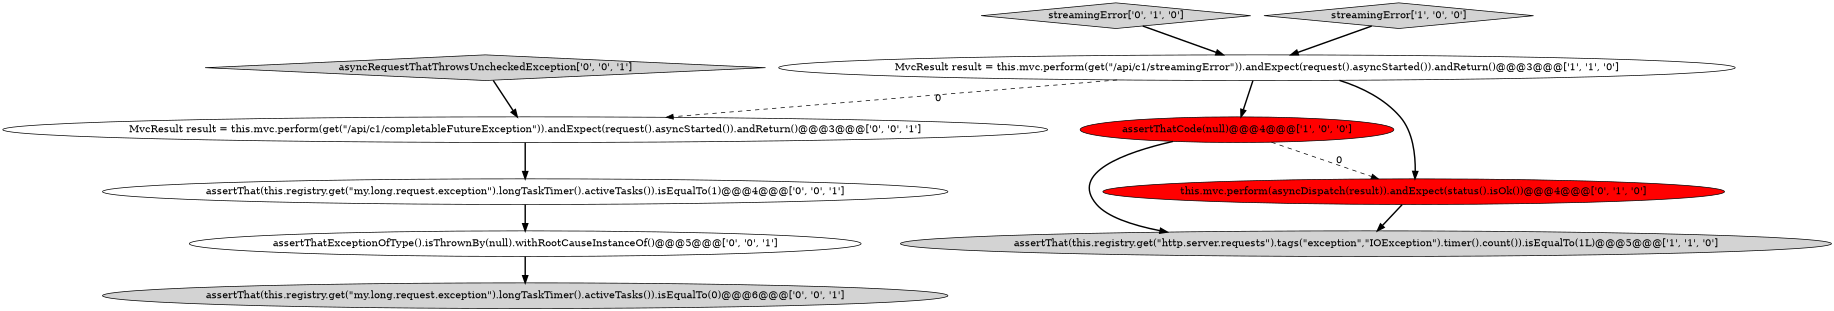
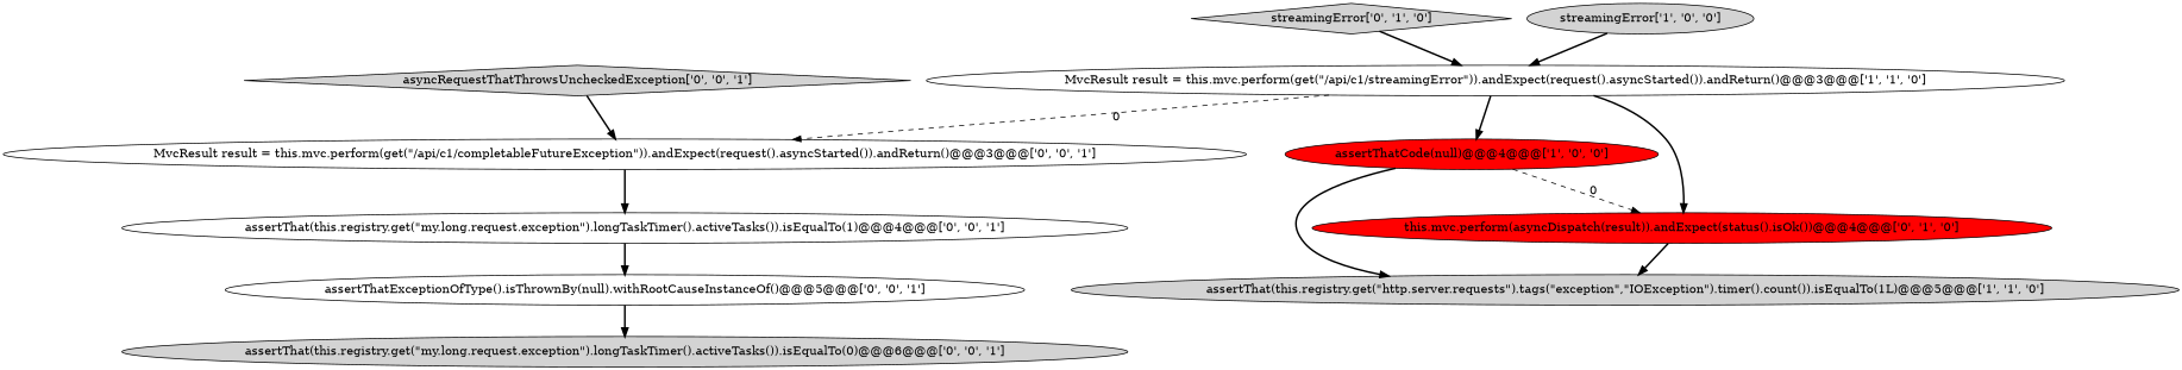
  digraph {
    node [fillcolor=lightgray shape=ellipse style=filled]
    edge [style=bold]
    n1 [fillcolor=white label="MvcResult result = this.mvc.perform(get(\"/api/c1/streamingError\")).andExpect(request().asyncStarted()).andReturn()@@@3@@@['1', '1', '0']"]
    n2 [fillcolor=white label="MvcResult result = this.mvc.perform(get(\"/api/c1/completableFutureException\")).andExpect(request().asyncStarted()).andReturn()@@@3@@@['0', '0', '1']"]
    n3 [fillcolor=red label="assertThatCode(null)@@@4@@@['1', '0', '0']"]
    n4 [fillcolor=red label="this.mvc.perform(asyncDispatch(result)).andExpect(status().isOk())@@@4@@@['0', '1', '0']"]
    n5 [label="streamingError['0', '1', '0']" shape=diamond]
    n6 [fillcolor=white label="assertThat(this.registry.get(\"my.long.request.exception\").longTaskTimer().activeTasks()).isEqualTo(1)@@@4@@@['0', '0', '1']"]
    n7 [fillcolor=white label="assertThatExceptionOfType().isThrownBy(null).withRootCauseInstanceOf()@@@5@@@['0', '0', '1']"]
    n8 [label="assertThat(this.registry.get(\"http.server.requests\").tags(\"exception\",\"IOException\").timer().count()).isEqualTo(1L)@@@5@@@['1', '1', '0']"]
    n9 [label="assertThat(this.registry.get(\"my.long.request.exception\").longTaskTimer().activeTasks()).isEqualTo(0)@@@6@@@['0', '0', '1']"]
    n10 [label="asyncRequestThatThrowsUncheckedException['0', '0', '1']" shape=diamond]
-   n11 [label="streamingError['1', '0', '0']" shape=diamond]
+   n11 [label="streamingError['1', '0', '0']"]
    n1 -> n2 [label=0 style=dashed]
    n1 -> n3
    n1 -> n4
    n2 -> n6
    n3 -> n4 [label=0 style=dashed]
    n3 -> n8
    n4 -> n8
    n5 -> n1
    n6 -> n7
    n7 -> n9
    n10 -> n2
    n11 -> n1
  }
